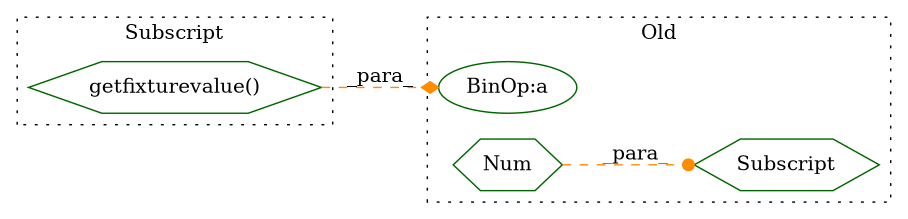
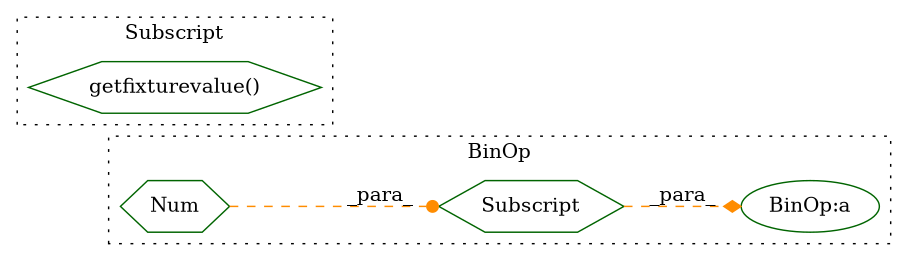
  digraph {
    rankdir=LR
    node [color=darkgreen shape=hexagon]
    edge [color=darkorange style=dashed]
    n1 [a=63 l="13,0" label=Subscript s="1679,0"]
    n2 [a=82 l=3 label="BinOp:a" s=1692 shape=ellipse]
    n3 [a=76 l=1 label=Num s=1690]
    n4 [a=75 l="24,1" label="getfixturevalue()" s="1968,1999"]
    subgraph cluster_1 {
-     label=Old
+     label=BinOp
      style=dotted
      n1
      n2
      n3
    }
    subgraph cluster_2 {
      label=Subscript
      style=dotted
      n4
    }
-   n4 -> n2 [arrowhead=diamond label=_para_]
+   n1 -> n2 [arrowhead=diamond label=_para_]
    n3 -> n1 [arrowhead=dot label=_para_]
  }
